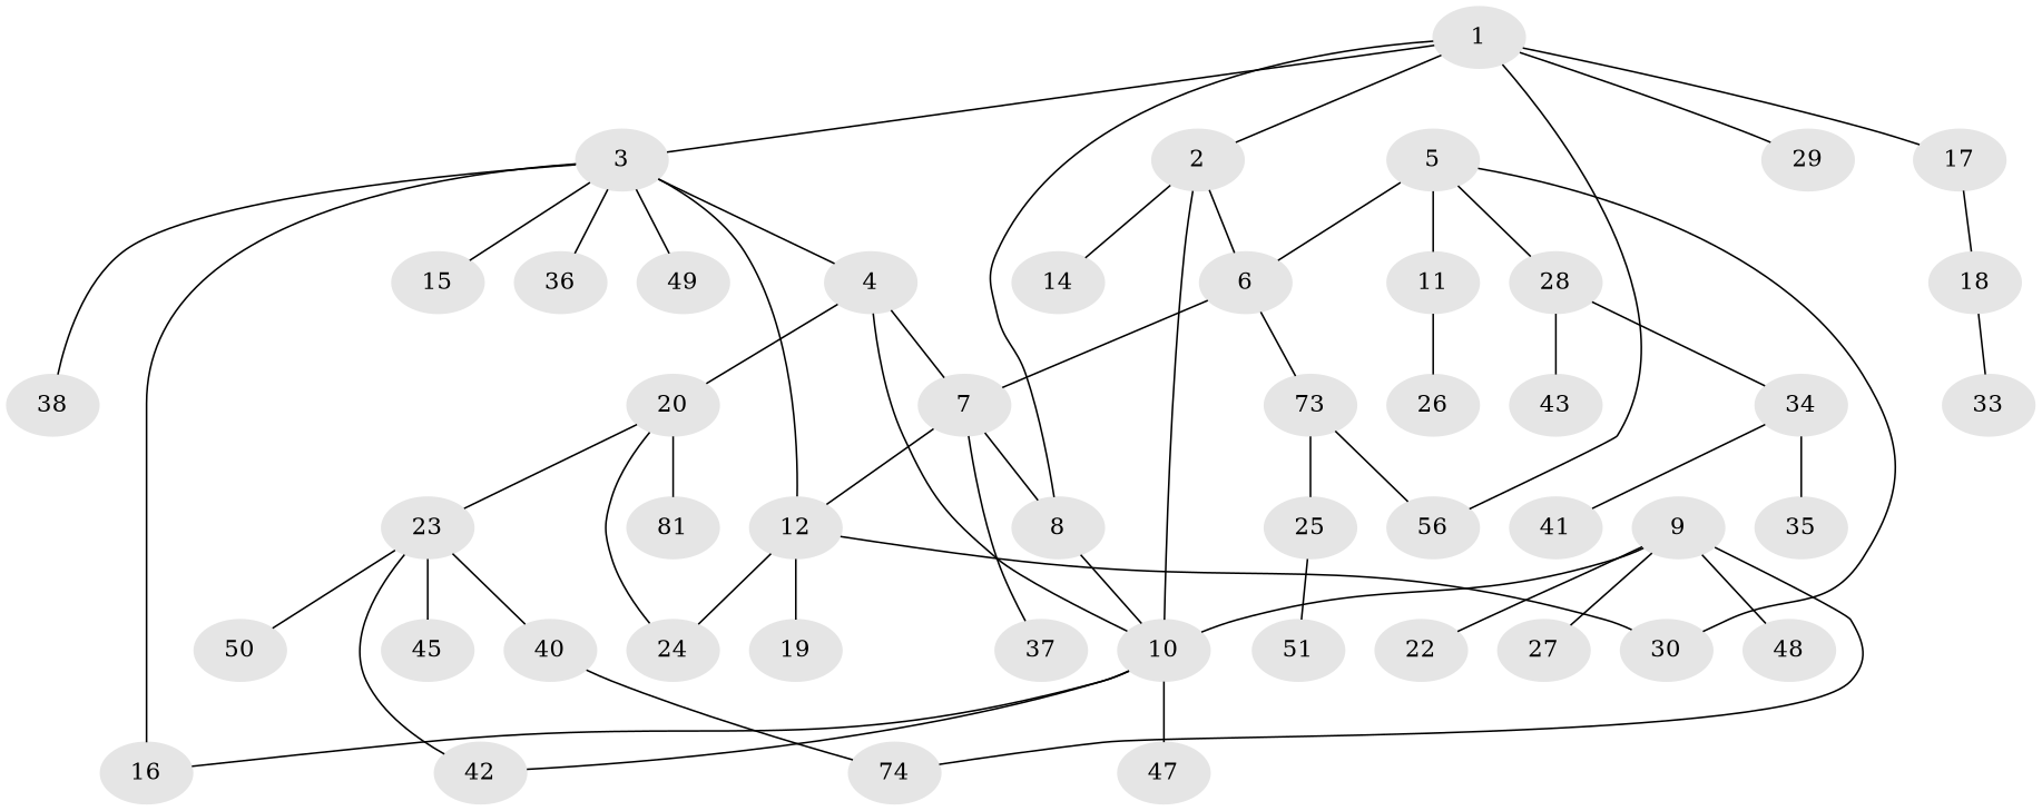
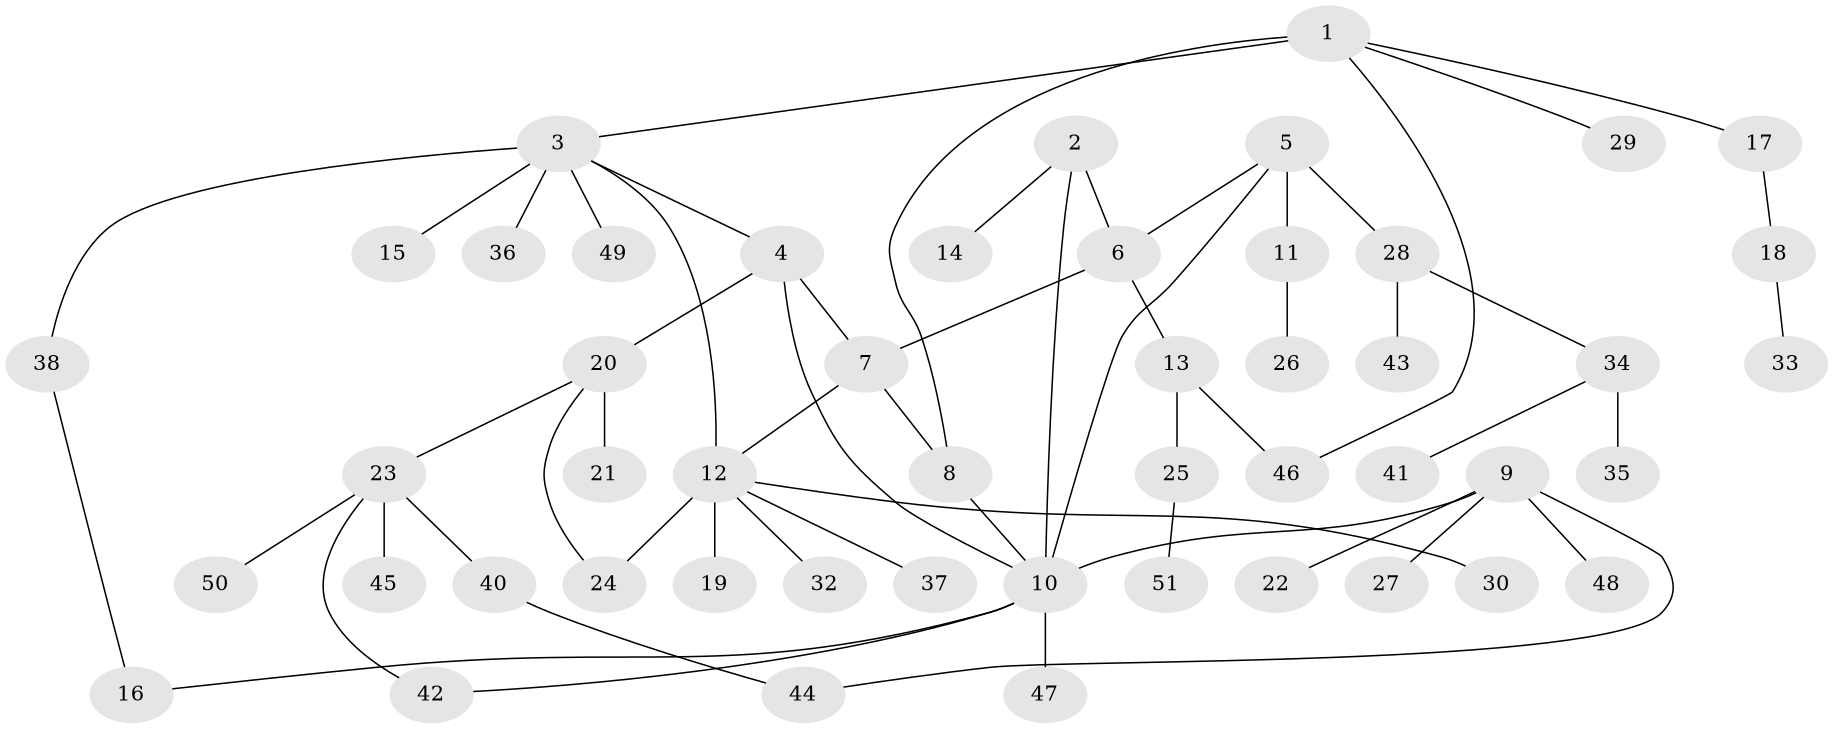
  graph {
    node [color=gray90 style=filled]
    1
    2
    3
    8
    17
    29
-   46 [label=56]
+   46
    6
    10
    14
    4
    12
    15
    16
    36
    38
    49
    18
    7
-   13 [label=73]
+   13
    42
    47
    20
    5
    11
    28
    19
    24
    30
+   32
    37
-   21 [label=81]
+   21
    23
    26
    34
    43
    25
    40
-   44 [label=74]
+   44
    9
    22
    27
    48
    n44 [label=51]
    33
    45
    50
    35
    41
-   1 -- 2
    1 -- 3
    1 -- 8
    1 -- 17
    1 -- 29
    1 -- 46
    2 -- 6
    2 -- 10
    2 -- 14
    3 -- 4
    3 -- 12
    3 -- 15
-   3 -- 16
+   38 -- 16
    3 -- 36
    3 -- 38
    3 -- 49
    8 -- 10
    17 -- 18
    6 -- 7
    6 -- 13
    10 -- 16
    10 -- 42
    10 -- 47
    4 -- 10
    4 -- 7
    4 -- 20
    12 -- 19
    12 -- 24
    12 -- 30
-   7 -- 37
+   12 -- 32
+   12 -- 37
    18 -- 33
    7 -- 8
    7 -- 12
    13 -- 46
    13 -- 25
    20 -- 24
    20 -- 21
    20 -- 23
    5 -- 6
-   5 -- 30
+   5 -- 10
    5 -- 11
    5 -- 28
    11 -- 26
    28 -- 34
    28 -- 43
    23 -- 42
    23 -- 40
    23 -- 45
    23 -- 50
    34 -- 35
    34 -- 41
    25 -- n44
    40 -- 44
    9 -- 10
    9 -- 44
    9 -- 22
    9 -- 27
    9 -- 48
  }
